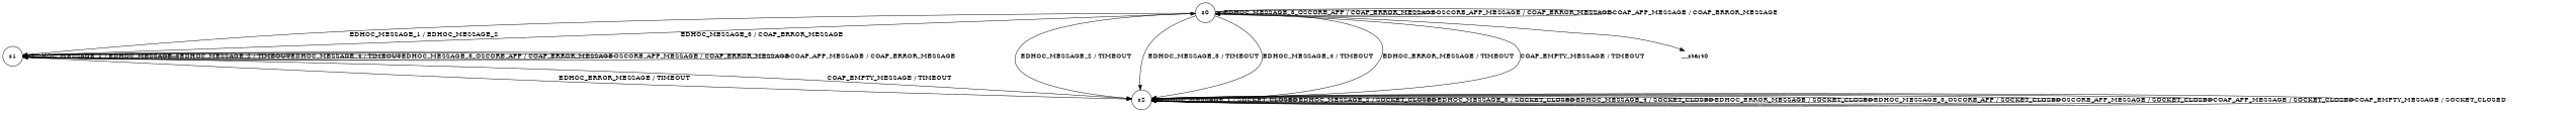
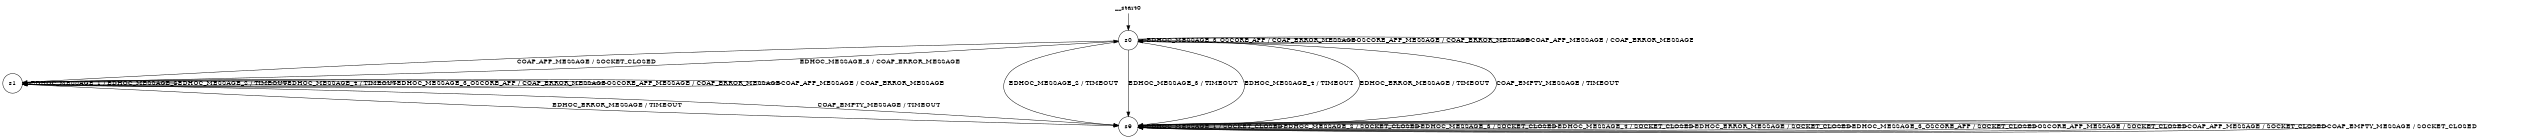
  digraph {
    fontname="DejaVu Serif"
    node [fontname="DejaVu Serif" shape=circle]
    edge [fontname="DejaVu Serif"]
    n1 [label=s0]
    n2 [label=s1]
-   n3 [label=s2]
+   n3 [label=s9]
    __start0 [height=0 shape=none width=0]
    n1 -> n1 [label="EDHOC_MESSAGE_3_OSCORE_APP / COAP_ERROR_MESSAGE"]
    n1 -> n1 [label="OSCORE_APP_MESSAGE / COAP_ERROR_MESSAGE"]
    n1 -> n1 [label="COAP_APP_MESSAGE / COAP_ERROR_MESSAGE"]
-   n1 -> n2 [label="EDHOC_MESSAGE_1 / EDHOC_MESSAGE_2"]
+   n1 -> n2 [label="COAP_APP_MESSAGE / SOCKET_CLOSED"]
    n1 -> n3 [label="EDHOC_MESSAGE_2 / TIMEOUT"]
    n1 -> n3 [label="EDHOC_MESSAGE_3 / TIMEOUT"]
    n1 -> n3 [label="EDHOC_MESSAGE_4 / TIMEOUT"]
    n1 -> n3 [label="EDHOC_ERROR_MESSAGE / TIMEOUT"]
    n1 -> n3 [label="COAP_EMPTY_MESSAGE / TIMEOUT"]
    n2 -> n1 [label="EDHOC_MESSAGE_3 / COAP_ERROR_MESSAGE"]
    n2 -> n2 [label="EDHOC_MESSAGE_1 / EDHOC_MESSAGE_2"]
    n2 -> n2 [label="EDHOC_MESSAGE_2 / TIMEOUT"]
    n2 -> n2 [label="EDHOC_MESSAGE_4 / TIMEOUT"]
    n2 -> n2 [label="EDHOC_MESSAGE_3_OSCORE_APP / COAP_ERROR_MESSAGE"]
    n2 -> n2 [label="OSCORE_APP_MESSAGE / COAP_ERROR_MESSAGE"]
    n2 -> n2 [label="COAP_APP_MESSAGE / COAP_ERROR_MESSAGE"]
    n2 -> n3 [label="EDHOC_ERROR_MESSAGE / TIMEOUT"]
    n2 -> n3 [label="COAP_EMPTY_MESSAGE / TIMEOUT"]
    n3 -> n3 [label="EDHOC_MESSAGE_1 / SOCKET_CLOSED"]
    n3 -> n3 [label="EDHOC_MESSAGE_2 / SOCKET_CLOSED"]
    n3 -> n3 [label="EDHOC_MESSAGE_3 / SOCKET_CLOSED"]
    n3 -> n3 [label="EDHOC_MESSAGE_4 / SOCKET_CLOSED"]
    n3 -> n3 [label="EDHOC_ERROR_MESSAGE / SOCKET_CLOSED"]
    n3 -> n3 [label="EDHOC_MESSAGE_3_OSCORE_APP / SOCKET_CLOSED"]
    n3 -> n3 [label="OSCORE_APP_MESSAGE / SOCKET_CLOSED"]
    n3 -> n3 [label="COAP_APP_MESSAGE / SOCKET_CLOSED"]
    n3 -> n3 [label="COAP_EMPTY_MESSAGE / SOCKET_CLOSED"]
-   n1 -> __start0
+   __start0 -> n1
  }
